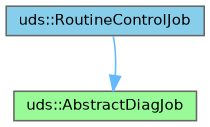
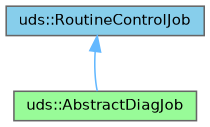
  digraph {
    node [color=gray40 fontname=Helvetica fontsize=10 shape=box style=filled]
    n1 [fillcolor=skyblue fontcolor=black height=0.2 label="uds::RoutineControlJob" width=0.4]
    n2 [fillcolor=palegreen height=0.2 label="uds::AbstractDiagJob" width=0.4]
-   n2 -> n1 [color=steelblue1 dir=back fontname=Helvetica fontsize=10 labelfontname=Helvetica labelfontsize=10 style=solid]
+   n1 -> n2 [color=steelblue1 dir=back fontname=Helvetica fontsize=10 labelfontname=Helvetica labelfontsize=10 style=solid]
  }
